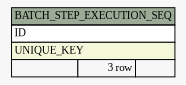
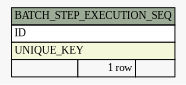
  digraph {
    bgcolor="#f7f7f7"
    fontname="Liberation Serif"
    fontsize=11
    nodesep=0.18
    rankdir=RL
    ranksep=0.46
-   n1 [fontname="Liberation Serif" fontsize=11 label=<     <TABLE BORDER="0" CELLBORDER="1" CELLSPACING="0" BGCOLOR="#ffffff">       <TR><TD COLSPAN="3" BGCOLOR="#9bab96" ALIGN="CENTER">BATCH_STEP_EXECUTION_SEQ</TD></TR>       <TR><TD PORT="ID" COLSPAN="3" ALIGN="LEFT">ID</TD></TR>       <TR><TD PORT="UNIQUE_KEY" COLSPAN="3" BGCOLOR="#f4f7da" ALIGN="LEFT">UNIQUE_KEY</TD></TR>       <TR><TD ALIGN="LEFT" BGCOLOR="#f7f7f7">  </TD><TD ALIGN="RIGHT" BGCOLOR="#f7f7f7">3 row</TD><TD ALIGN="RIGHT" BGCOLOR="#f7f7f7">  </TD></TR>     </TABLE>> shape=plaintext]
+   n1 [fontname="Liberation Serif" fontsize=11 label=<     <TABLE BORDER="0" CELLBORDER="1" CELLSPACING="0" BGCOLOR="#ffffff">       <TR><TD COLSPAN="3" BGCOLOR="#9bab96" ALIGN="CENTER">BATCH_STEP_EXECUTION_SEQ</TD></TR>       <TR><TD PORT="ID" COLSPAN="3" ALIGN="LEFT">ID</TD></TR>       <TR><TD PORT="UNIQUE_KEY" COLSPAN="3" BGCOLOR="#f4f7da" ALIGN="LEFT">UNIQUE_KEY</TD></TR>       <TR><TD ALIGN="LEFT" BGCOLOR="#f7f7f7">  </TD><TD ALIGN="RIGHT" BGCOLOR="#f7f7f7">1 row</TD><TD ALIGN="RIGHT" BGCOLOR="#f7f7f7">  </TD></TR>     </TABLE>> shape=plaintext]
  }
